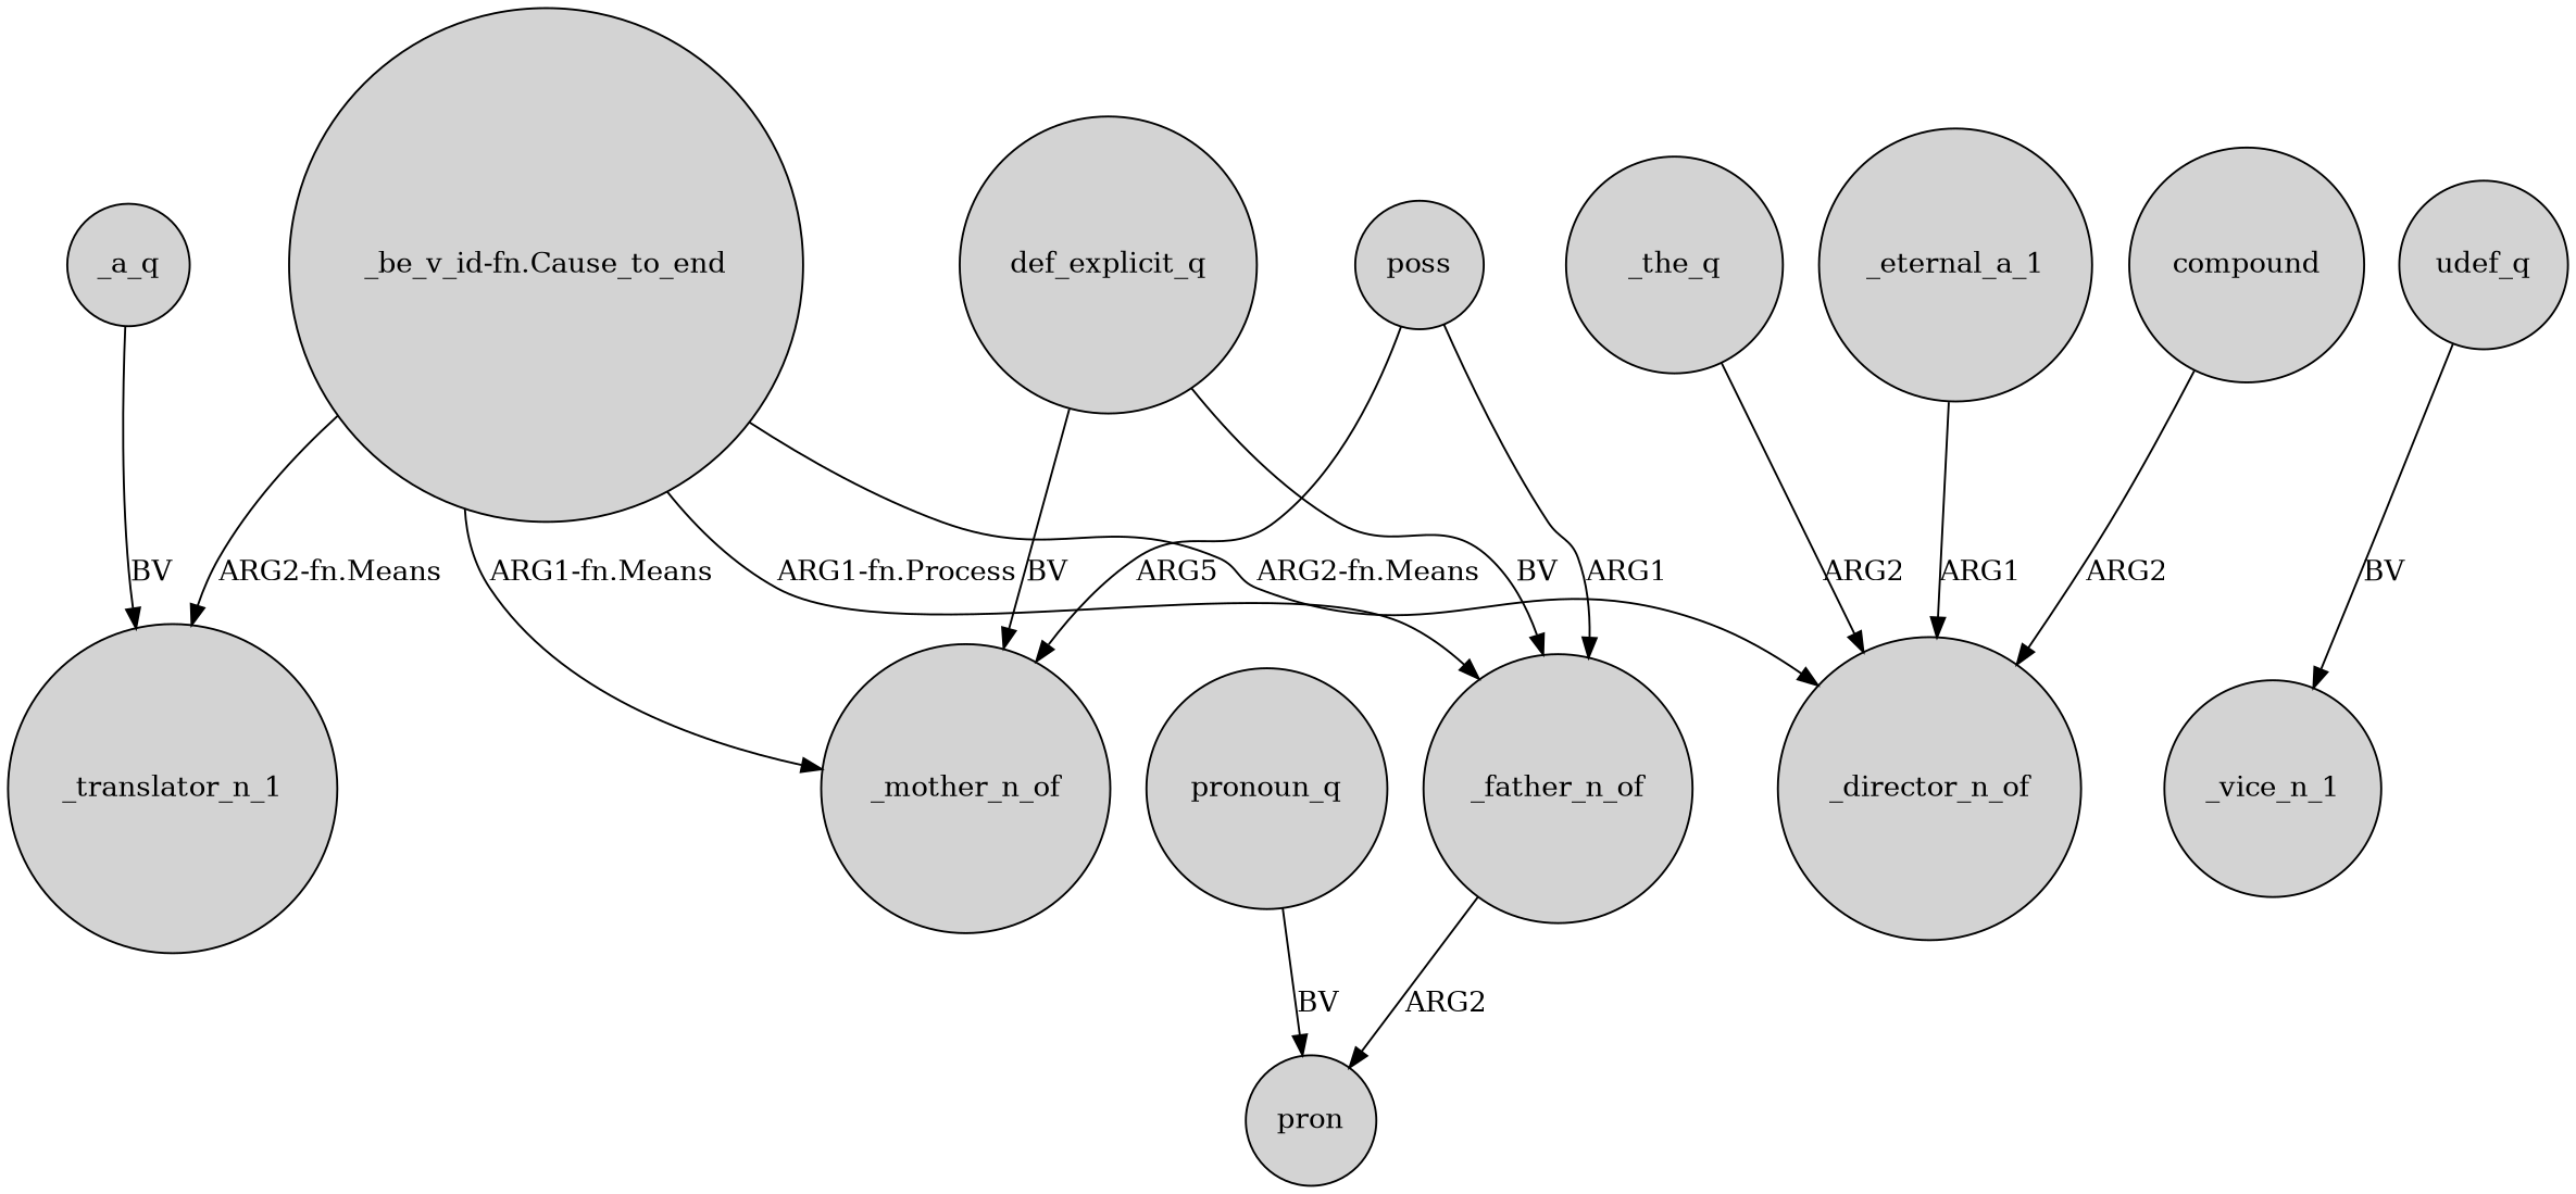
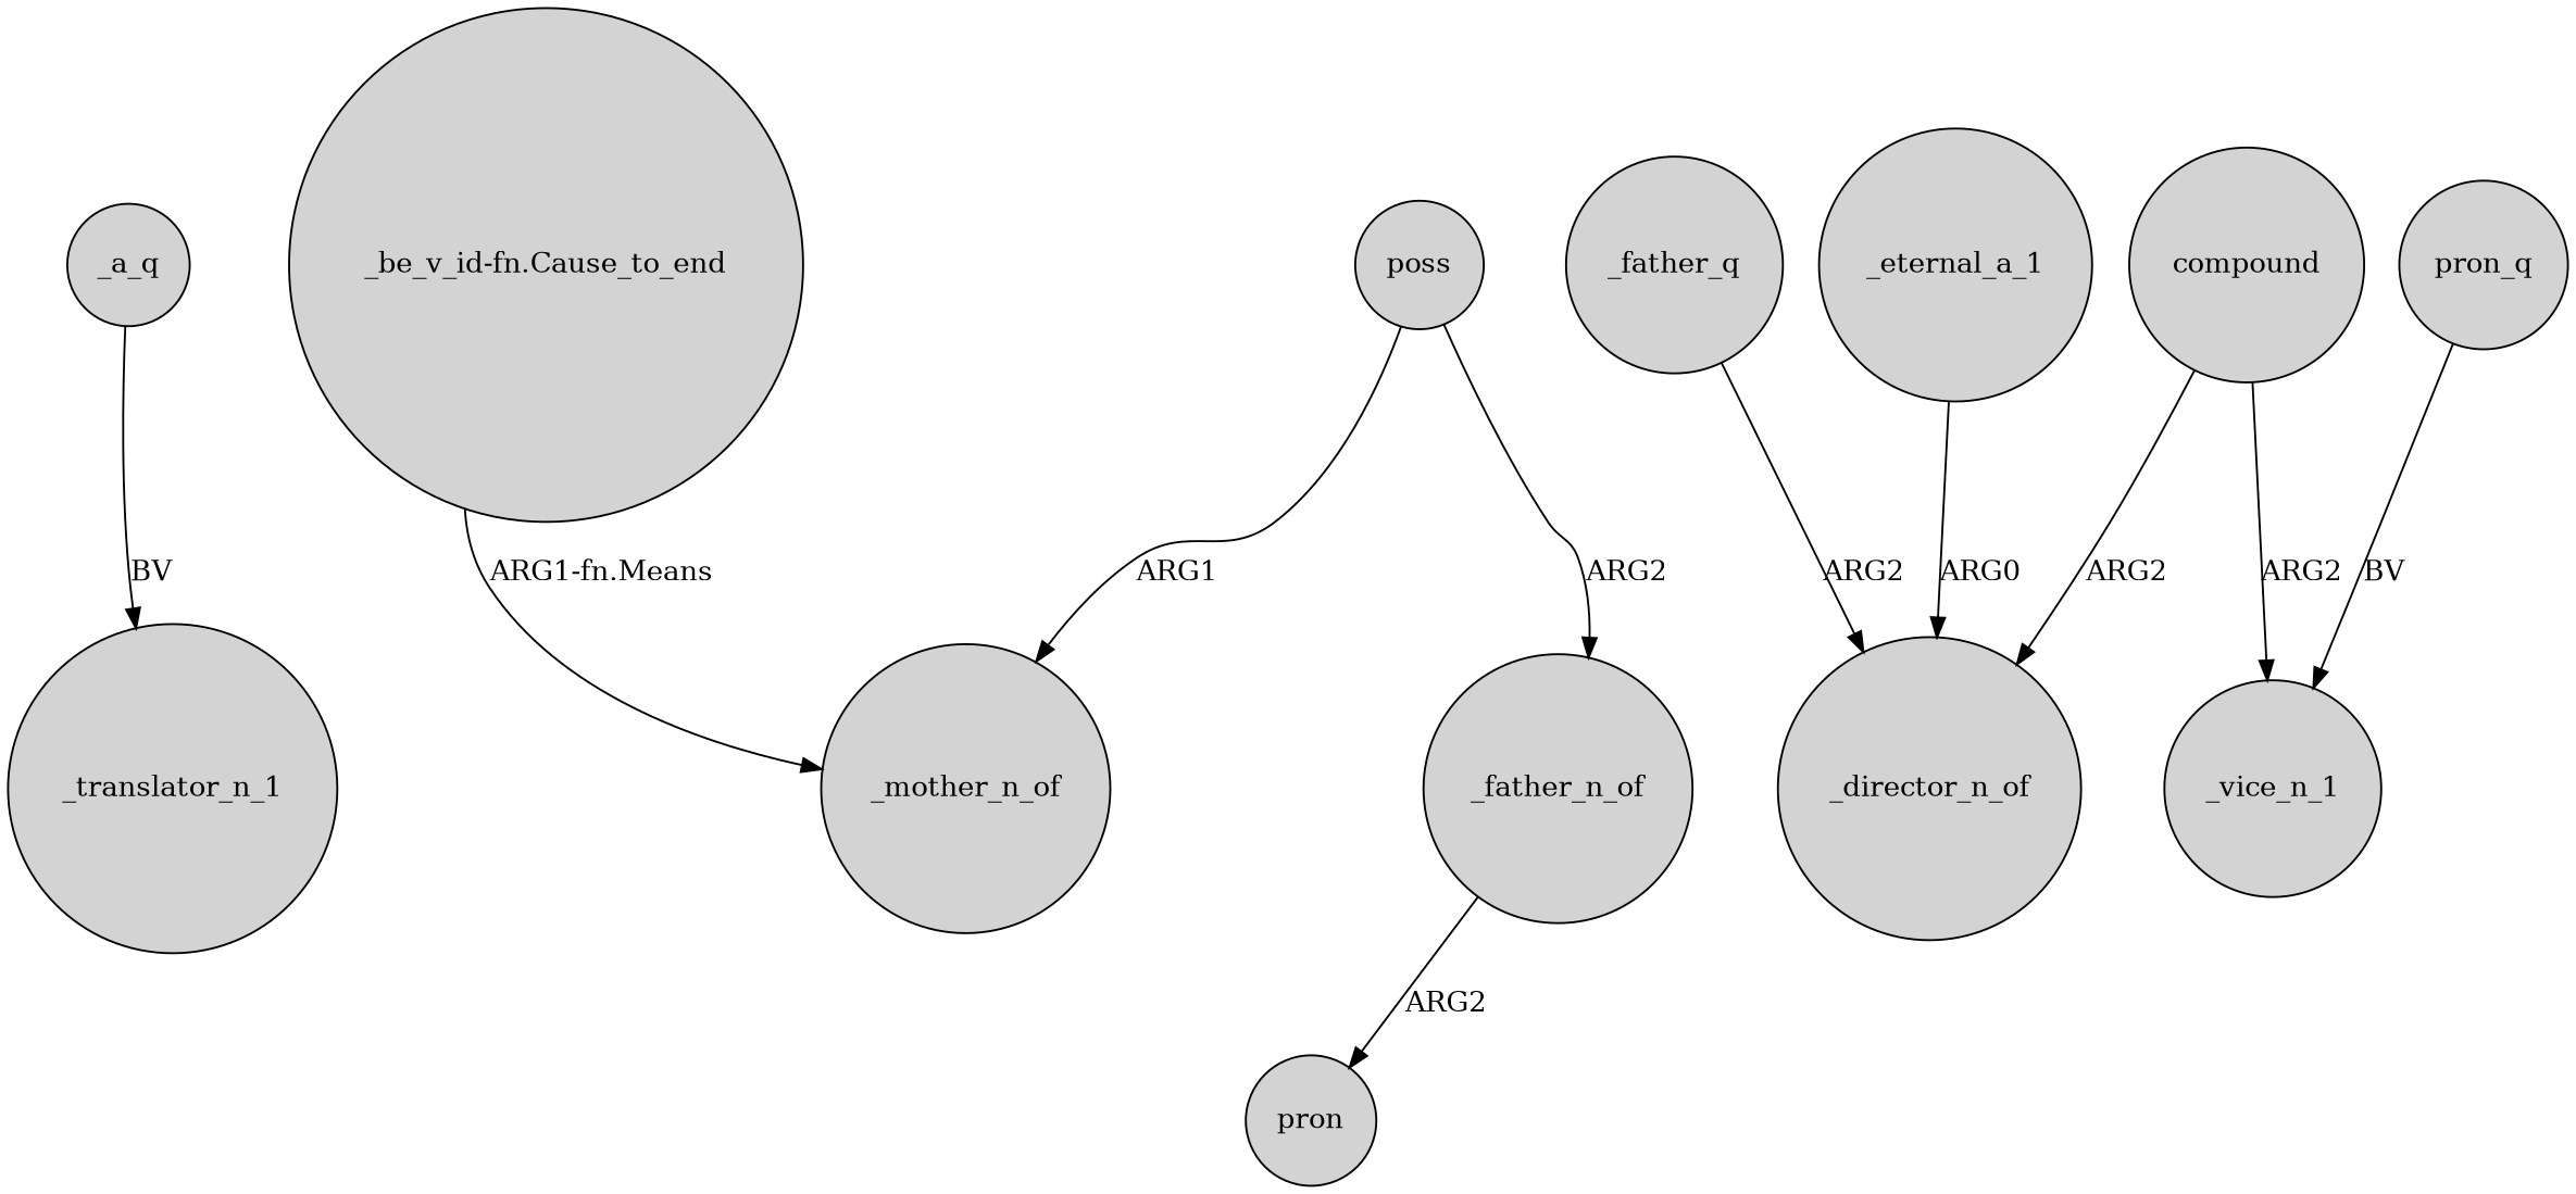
  digraph {
    node [shape=circle style=filled]
    _a_q
    _translator_n_1
    poss
    _father_n_of
    _mother_n_of
    pron
    _eternal_a_1
    _director_n_of
-   def_explicit_q
    compound
    _vice_n_1
-   udef_q
+   udef_q [label=pron_q]
    "_be_v_id-fn.Cause_to_end"
-   pronoun_q
-   _the_q
+   _the_q [label=_father_q]
    _a_q -> _translator_n_1 [label=BV]
-   poss -> _father_n_of [label=ARG1]
-   poss -> _mother_n_of [label=ARG5]
+   poss -> _father_n_of [label=ARG2]
+   poss -> _mother_n_of [label=ARG1]
    _father_n_of -> pron [label=ARG2]
-   _eternal_a_1 -> _director_n_of [label=ARG1]
-   def_explicit_q -> _father_n_of [label=BV]
-   def_explicit_q -> _mother_n_of [label=BV]
+   _eternal_a_1 -> _director_n_of [label=ARG0]
    compound -> _director_n_of [label=ARG2]
+   compound -> _vice_n_1 [label=ARG2]
    udef_q -> _vice_n_1 [label=BV]
-   "_be_v_id-fn.Cause_to_end" -> _translator_n_1 [label="ARG2-fn.Means"]
-   "_be_v_id-fn.Cause_to_end" -> _father_n_of [label="ARG1-fn.Process"]
    "_be_v_id-fn.Cause_to_end" -> _mother_n_of [label="ARG1-fn.Means"]
-   "_be_v_id-fn.Cause_to_end" -> _director_n_of [label="ARG2-fn.Means"]
-   pronoun_q -> pron [label=BV]
    _the_q -> _director_n_of [label=ARG2]
  }
